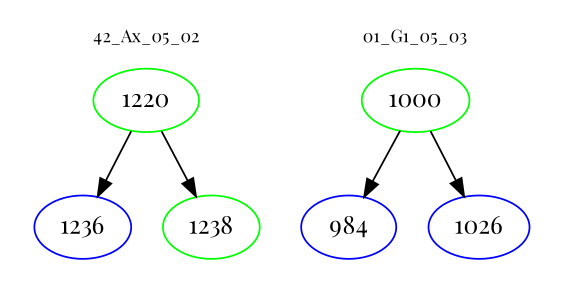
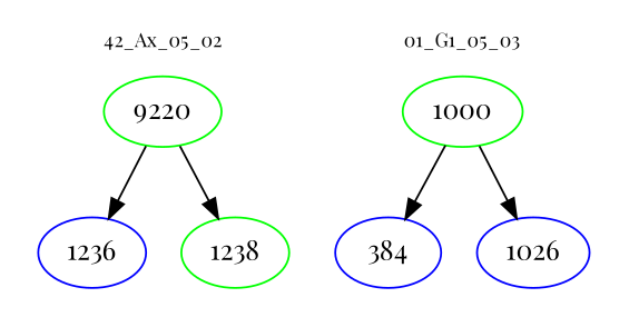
  digraph {
    fontname="Playfair Display"
    node [color=green fontname="Playfair Display"]
    edge [color=black fontname="Playfair Display"]
-   n1 [label=1220]
+   n1 [label=9220]
    n2 [color=blue label=1236]
    n3 [label=1238]
    n4 [label=1000]
-   n5 [color=blue label=984]
+   n5 [color=blue label=384]
    n6 [color=blue label=1026]
    subgraph cluster_1 {
      color=white
      fontsize=10
      label="42_Ax_05_02"
      n1
      n2
      n3
    }
    subgraph cluster_2 {
      color=white
      fontsize=10
      label="01_G1_05_03"
      n4
      n5
      n6
    }
    n1 -> n2
    n1 -> n3
    n4 -> n5
    n4 -> n6
  }
